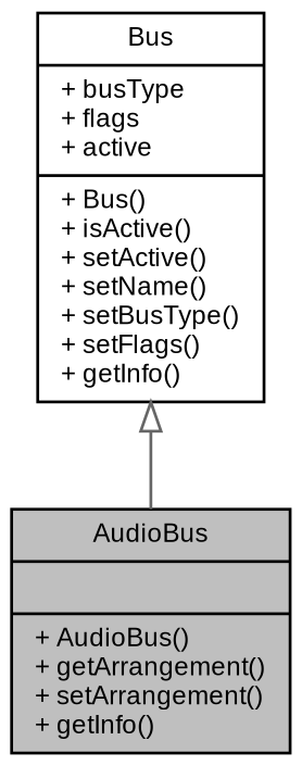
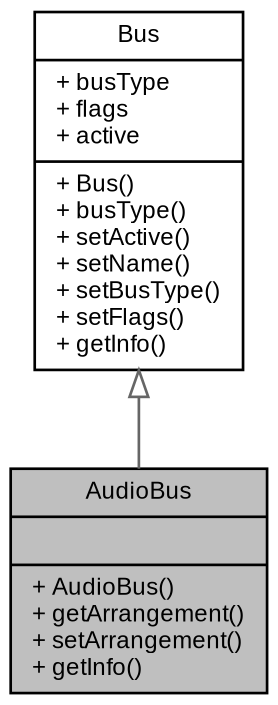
  digraph {
    node [color=black fontname=Arial fontsize=9 shape=record]
    n1 [fillcolor=grey75 fontcolor=black height=0.2 label="{AudioBus\n||+ AudioBus()\l+ getArrangement()\l+ setArrangement()\l+ getInfo()\l}" style=filled width=0.4]
-   n2 [height=0.2 label="{Bus\n|+ busType\l+ flags\l+ active\l|+ Bus()\l+ isActive()\l+ setActive()\l+ setName()\l+ setBusType()\l+ setFlags()\l+ getInfo()\l}" width=0.4]
+   n2 [height=0.2 label="{Bus\n|+ busType\l+ flags\l+ active\l|+ Bus()\l+ busType()\l+ setActive()\l+ setName()\l+ setBusType()\l+ setFlags()\l+ getInfo()\l}" width=0.4]
    n2 -> n1 [arrowtail=empty color=gray40 dir=back fontname=Arial fontsize=9 labelfontname=Arial labelfontsize=9 style=solid]
  }
